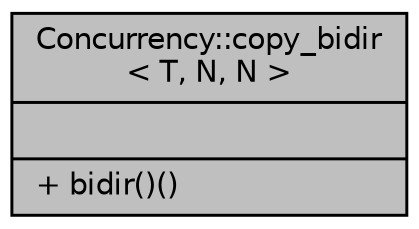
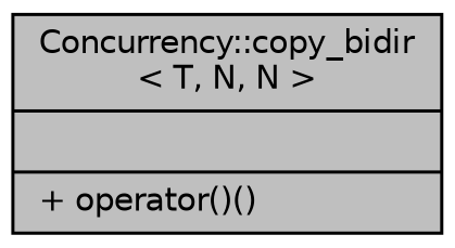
  digraph {
-   n1 [color=black fillcolor=grey75 fontcolor=black fontname=Helvetica fontsize=10 height=0.2 label="{Concurrency::copy_bidir\l\< T, N, N \>\n||+ bidir()()\l}" shape=record style=filled width=0.4]
+   n1 [color=black fillcolor=grey75 fontcolor=black fontname=Helvetica fontsize=10 height=0.2 label="{Concurrency::copy_bidir\l\< T, N, N \>\n||+ operator()()\l}" shape=record style=filled width=0.4]
  }
